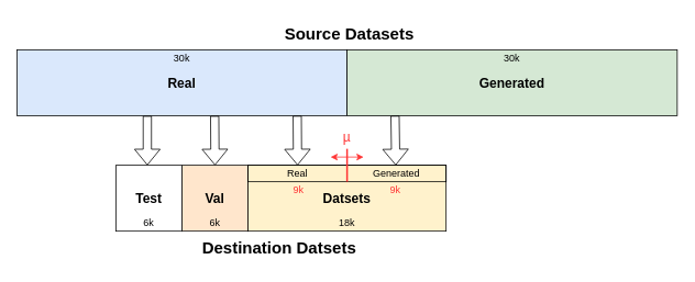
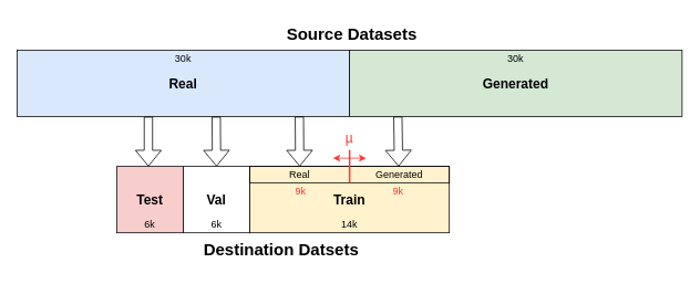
  <mxCell id="0" />
  <mxCell id="1" parent="0" />
  <mxCell id="2" value="&lt;b style=&quot;font-size: 16px;&quot;&gt;Real&lt;/b&gt;" style="rounded=0;whiteSpace=wrap;html=1;fillColor=#dae8fc;strokeColor=default;fontSize=16;" vertex="1" parent="1"><mxGeometry x="20" y="60" width="400" height="80" as="geometry" /></mxCell>
- <mxCell id="3" value="Val" style="rounded=0;whiteSpace=wrap;html=1;fillColor=#ffe6cc;strokeColor=default;fontSize=16;fontStyle=1" vertex="1" parent="1"><mxGeometry x="220" y="200" width="80" height="80" as="geometry" /></mxCell>
+ <mxCell id="3" value="Val" style="rounded=0;whiteSpace=wrap;html=1;fillColor=#ffffff;strokeColor=default;fontSize=16;fontStyle=1;" vertex="1" parent="1"><mxGeometry x="220" y="200" width="80" height="80" as="geometry" /></mxCell>
  <mxCell id="4" value="6k" style="text;html=1;strokeColor=none;fillColor=none;align=center;verticalAlign=middle;whiteSpace=wrap;rounded=0;" vertex="1" parent="1"><mxGeometry x="140" y="260" width="80" height="20" as="geometry" /></mxCell>
- <mxCell id="5" value="&lt;div style=&quot;font-size: 16px;&quot;&gt;&lt;b style=&quot;font-size: 16px;&quot;&gt;Datsets&lt;/b&gt;&lt;/div&gt;" style="rounded=0;whiteSpace=wrap;html=1;fillColor=#fff2cc;strokeColor=default;fontSize=16;" vertex="1" parent="1"><mxGeometry x="300" y="200" width="240" height="80" as="geometry" /></mxCell>
- <mxCell id="6" value="18k" style="text;html=1;strokeColor=none;fillColor=none;align=center;verticalAlign=middle;whiteSpace=wrap;rounded=0;" vertex="1" parent="1"><mxGeometry x="300" y="260" width="240" height="20" as="geometry" /></mxCell>
+ <mxCell id="5" value="&lt;div style=&quot;font-size: 16px;&quot;&gt;&lt;b style=&quot;font-size: 16px;&quot;&gt;Train&lt;/b&gt;&lt;/div&gt;" style="rounded=0;whiteSpace=wrap;html=1;fillColor=#fff2cc;strokeColor=default;fontSize=16;" vertex="1" parent="1"><mxGeometry x="300" y="200" width="240" height="80" as="geometry" /></mxCell>
+ <mxCell id="6" value="14k" style="text;html=1;strokeColor=none;fillColor=none;align=center;verticalAlign=middle;whiteSpace=wrap;rounded=0;" vertex="1" parent="1"><mxGeometry x="300" y="260" width="240" height="20" as="geometry" /></mxCell>
  <mxCell id="7" value="30k" style="text;html=1;strokeColor=none;fillColor=none;align=center;verticalAlign=middle;whiteSpace=wrap;rounded=0;" vertex="1" parent="1"><mxGeometry x="20" y="60" width="400" height="20" as="geometry" /></mxCell>
  <mxCell id="8" value="&lt;b style=&quot;font-size: 16px;&quot;&gt;Generated&lt;/b&gt;" style="rounded=0;whiteSpace=wrap;html=1;fillColor=#d5e8d4;strokeColor=default;fontSize=16;" vertex="1" parent="1"><mxGeometry x="420" y="60" width="400" height="80" as="geometry" /></mxCell>
  <mxCell id="9" value="30k" style="text;html=1;strokeColor=none;fillColor=none;align=center;verticalAlign=middle;whiteSpace=wrap;rounded=0;fontSize=12;" vertex="1" parent="1"><mxGeometry x="420" y="60" width="400" height="20" as="geometry" /></mxCell>
- <mxCell id="10" value="&lt;b style=&quot;font-size: 16px;&quot;&gt;Test&lt;/b&gt;" style="rounded=0;whiteSpace=wrap;html=1;fillColor=#ffffff;strokeColor=default;fontSize=16;" vertex="1" parent="1"><mxGeometry x="140" y="200" width="80" height="80" as="geometry" /></mxCell>
+ <mxCell id="10" value="&lt;b style=&quot;font-size: 16px;&quot;&gt;Test&lt;/b&gt;" style="rounded=0;whiteSpace=wrap;html=1;fillColor=#f8cecc;strokeColor=default;fontSize=16;" vertex="1" parent="1"><mxGeometry x="140" y="200" width="80" height="80" as="geometry" /></mxCell>
  <mxCell id="11" value="6k" style="text;html=1;strokeColor=none;fillColor=none;align=center;verticalAlign=middle;whiteSpace=wrap;rounded=0;" vertex="1" parent="1"><mxGeometry x="220" y="260" width="80" height="20" as="geometry" /></mxCell>
  <mxCell id="12" value="&lt;div&gt;Real&lt;/div&gt;" style="rounded=0;whiteSpace=wrap;html=1;strokeColor=default;fillColor=none;" vertex="1" parent="1"><mxGeometry x="300" y="200" width="120" height="20" as="geometry" /></mxCell>
  <mxCell id="13" value="Generated" style="rounded=0;whiteSpace=wrap;html=1;strokeColor=default;fillColor=none;" vertex="1" parent="1"><mxGeometry x="420" y="200" width="120" height="20" as="geometry" /></mxCell>
  <mxCell id="14" value="Source Datasets" style="text;html=1;strokeColor=none;fillColor=none;align=center;verticalAlign=middle;whiteSpace=wrap;rounded=0;rotation=0;fontStyle=1;fontSize=20;" vertex="1" parent="1"><mxGeometry x="248" y="20" width="350" height="40" as="geometry" /></mxCell>
  <mxCell id="15" value="6k" style="text;html=1;strokeColor=none;fillColor=none;align=center;verticalAlign=middle;whiteSpace=wrap;rounded=0;" vertex="1" parent="1"><mxGeometry x="140" y="260" width="80" height="20" as="geometry" /></mxCell>
  <mxCell id="16" value="9k" style="text;html=1;strokeColor=none;fillColor=none;align=center;verticalAlign=middle;whiteSpace=wrap;rounded=0;fontColor=#FF3333;" vertex="1" parent="1"><mxGeometry x="417" y="220" width="123" height="20" as="geometry" /></mxCell>
  <mxCell id="17" value="9k" style="text;html=1;strokeColor=none;fillColor=none;align=center;verticalAlign=middle;whiteSpace=wrap;rounded=0;fontColor=#FF3333;" vertex="1" parent="1"><mxGeometry x="300" y="220" width="123" height="20" as="geometry" /></mxCell>
  <mxCell id="18" value="" style="shape=flexArrow;endArrow=classic;html=1;rounded=0;" edge="1" parent="1"><mxGeometry width="50" height="50" relative="1" as="geometry"><mxPoint x="178" y="140" as="sourcePoint" /><mxPoint x="178" y="200" as="targetPoint" /></mxGeometry></mxCell>
  <mxCell id="19" value="" style="shape=flexArrow;endArrow=classic;html=1;rounded=0;exitX=0.398;exitY=0.998;exitDx=0;exitDy=0;exitPerimeter=0;" edge="1" parent="1"><mxGeometry width="50" height="50" relative="1" as="geometry"><mxPoint x="259.6" y="140" as="sourcePoint" /><mxPoint x="260" y="200" as="targetPoint" /></mxGeometry></mxCell>
  <mxCell id="20" value="" style="shape=flexArrow;endArrow=classic;html=1;rounded=0;exitX=0.398;exitY=0.998;exitDx=0;exitDy=0;exitPerimeter=0;" edge="1" parent="1"><mxGeometry width="50" height="50" relative="1" as="geometry"><mxPoint x="359.6" y="139.84" as="sourcePoint" /><mxPoint x="360" y="200" as="targetPoint" /></mxGeometry></mxCell>
  <mxCell id="21" value="" style="shape=flexArrow;endArrow=classic;html=1;rounded=0;exitX=0.398;exitY=0.998;exitDx=0;exitDy=0;exitPerimeter=0;" edge="1" parent="1"><mxGeometry width="50" height="50" relative="1" as="geometry"><mxPoint x="478.1" y="139.84" as="sourcePoint" /><mxPoint x="479" y="200" as="targetPoint" /></mxGeometry></mxCell>
  <mxCell id="22" value="Destination Datsets" style="text;html=1;strokeColor=none;fillColor=none;align=center;verticalAlign=middle;whiteSpace=wrap;rounded=0;rotation=0;fontStyle=1;fontSize=20;" vertex="1" parent="1"><mxGeometry x="198" y="280" width="280" height="40" as="geometry" /></mxCell>
  <mxCell id="23" value="" style="endArrow=none;html=1;strokeWidth=2;rounded=0;fontSize=12;exitX=0;exitY=1;exitDx=0;exitDy=0;strokeColor=#FF3333;" edge="1" parent="1" source="13"><mxGeometry width="50" height="50" relative="1" as="geometry"><mxPoint x="423" y="200" as="sourcePoint" /><mxPoint x="420" y="180" as="targetPoint" /></mxGeometry></mxCell>
  <mxCell id="24" value="" style="endArrow=classic;startArrow=classic;html=1;rounded=0;fontSize=12;strokeWidth=1;fontColor=#FF3333;labelBackgroundColor=#FF3333;strokeColor=#FF3333;" edge="1" parent="1"><mxGeometry width="50" height="50" relative="1" as="geometry"><mxPoint x="400" y="190" as="sourcePoint" /><mxPoint x="440" y="190" as="targetPoint" /></mxGeometry></mxCell>
  <mxCell id="25" value="µ" style="text;html=1;strokeColor=none;fillColor=none;align=center;verticalAlign=middle;whiteSpace=wrap;rounded=0;fontSize=16;fontStyle=0;fontColor=#FF3333;" vertex="1" parent="1"><mxGeometry x="390" y="150" width="60" height="30" as="geometry" /></mxCell>
